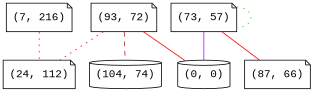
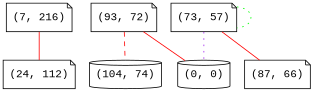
  graph {
    fontname="Liberation Mono"
    node [fontname="Liberation Mono" shape=note]
    edge [color=red fontname="Liberation Mono" style=dotted weight=1]
    n1 [label="(7, 216)"]
    "(24, 112)"
    n3 [label="(73, 57)"]
    "(0, 0)" [shape=cylinder]
    "(87, 66)"
    "(93, 72)"
    "(104, 74)" [shape=cylinder]
-   n1 -- "(24, 112)"
+   n1 -- "(24, 112)" [style=solid]
    n3 -- n3 [color=green weight=2]
-   n3 -- "(0, 0)" [color=purple style=solid weight=4]
+   n3 -- "(0, 0)" [color=purple weight=4]
    n3 -- "(87, 66)" [style=solid]
-   "(93, 72)" -- "(24, 112)"
    "(93, 72)" -- "(0, 0)" [style=solid]
    "(93, 72)" -- "(104, 74)" [style=dashed]
  }
